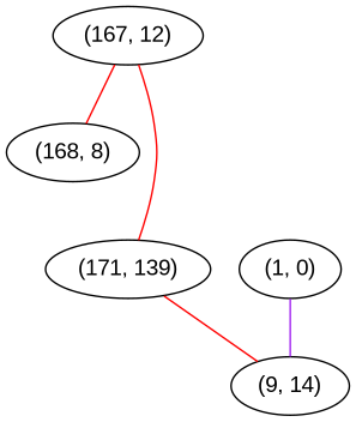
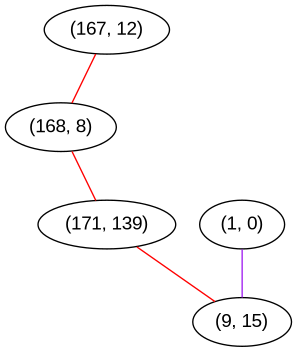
  graph {
    fontname="Liberation Sans"
    node [fontname="Liberation Sans"]
    edge [color=red fontname="Liberation Sans" weight=1]
    "(167, 12)"
    "(168, 8)"
    "(171, 139)"
-   "(9, 15)" [label="(9, 14)"]
+   "(9, 15)"
    n5 [label="(1, 0)"]
    "(167, 12)" -- "(168, 8)"
-   "(167, 12)" -- "(171, 139)"
+   "(168, 8)" -- "(171, 139)"
    "(171, 139)" -- "(9, 15)"
    n5 -- "(9, 15)" [color=purple weight=4]
  }
